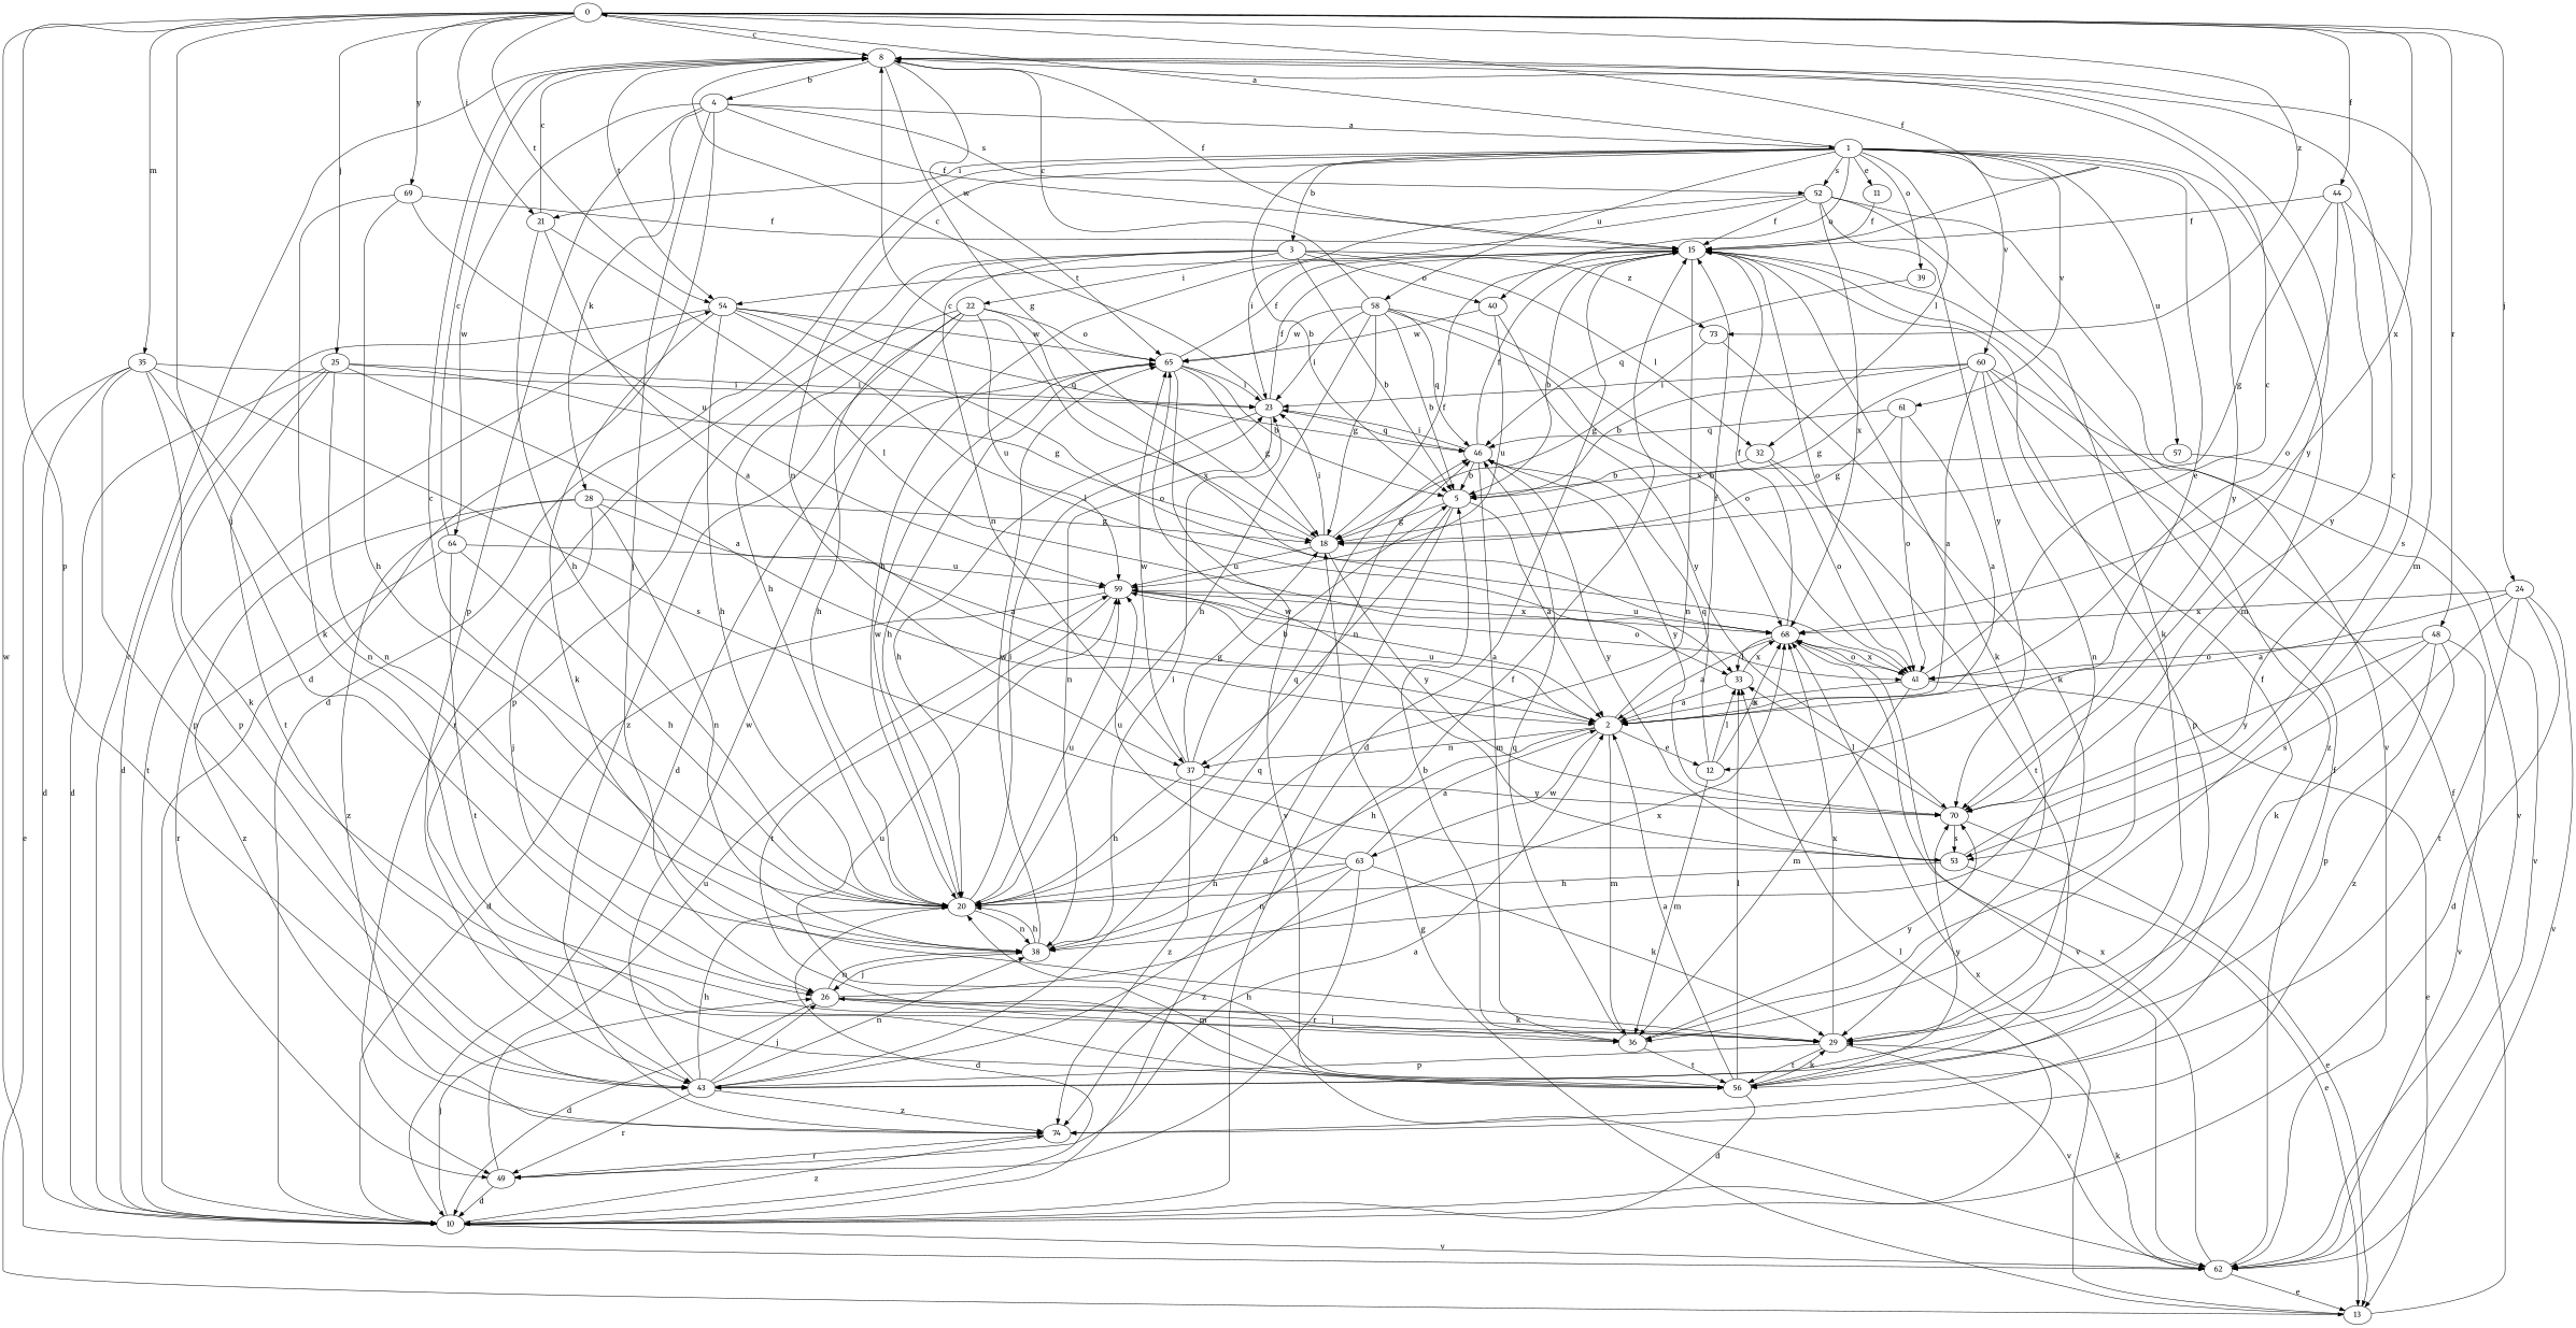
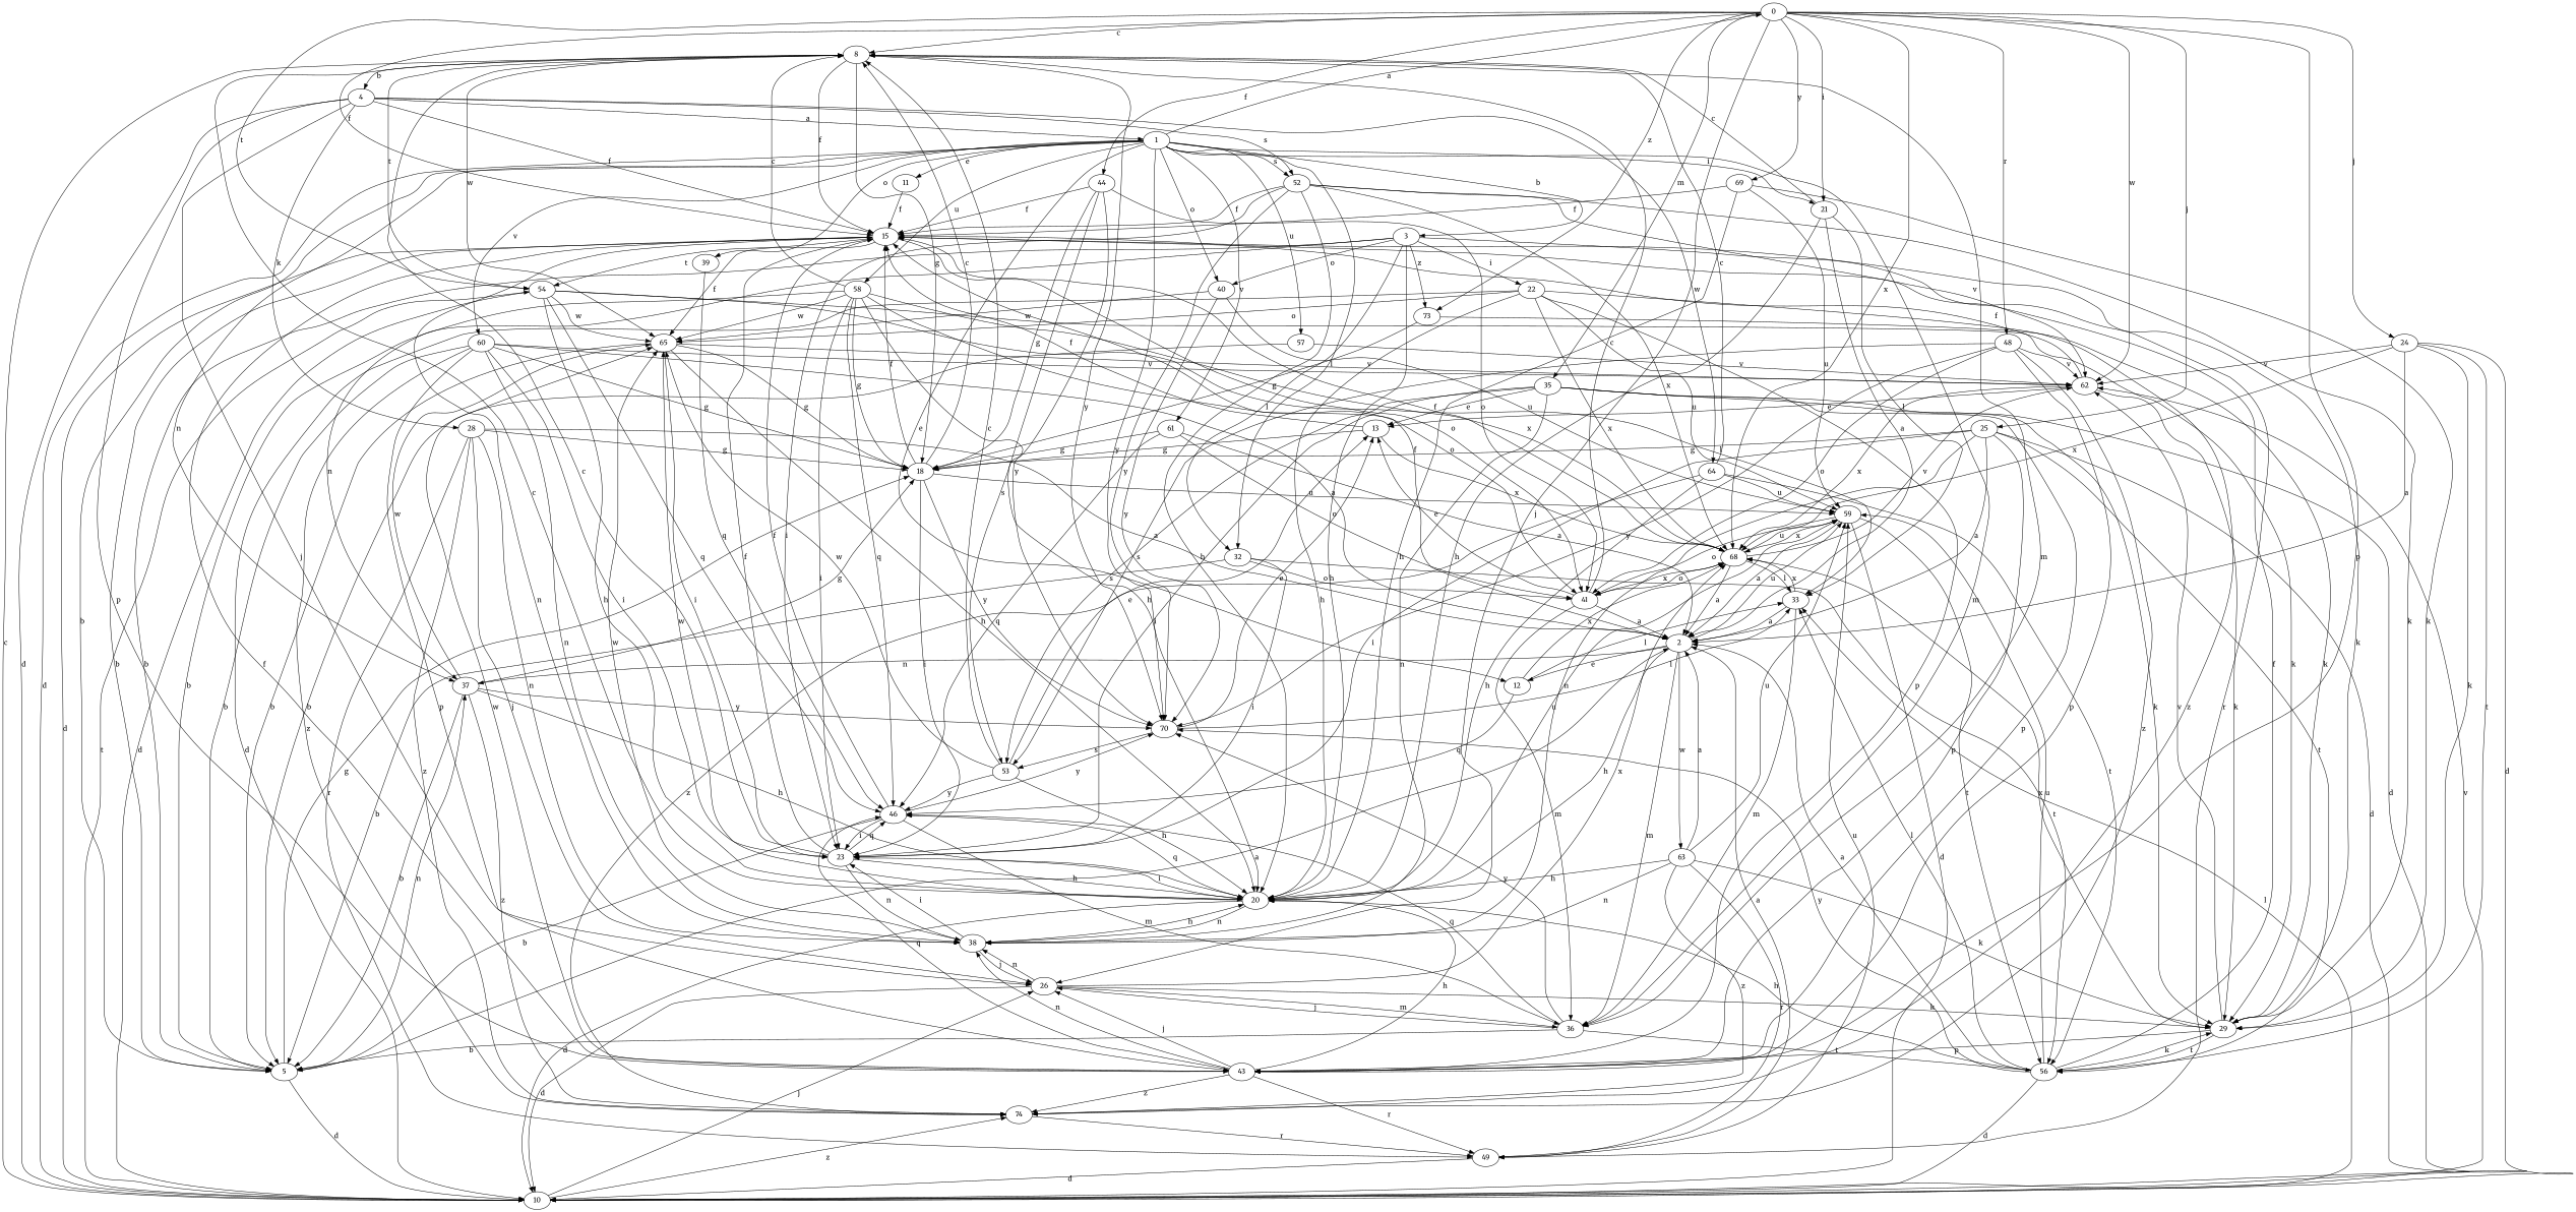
  strict digraph {
    fontname=Merriweather
    node [fontname=Merriweather]
    edge [fontname=Merriweather]
    0
    8
    n3 [label=44]
    15
    21
    24
    25
    26
    35
    43
    48
    54
    68
    69
    73
    62
    4
    36
    70
    18
    65
    41
    53
    5
    10
    29
    38
    2
    20
    33
    56
    23
    13
    49
    74
    46
    63
    59
    1
    3
    11
    12
    32
    37
    39
    40
    52
    57
    58
    60
    61
    22
    28
    64
    0 -> 8 [label=c]
    0 -> n3 [label=f]
    0 -> 15 [label=f]
    0 -> 21 [label=i]
    0 -> 24 [label=j]
    0 -> 25 [label=j]
    0 -> 26 [label=j]
    0 -> 35 [label=m]
    0 -> 43 [label=p]
    0 -> 48 [label=r]
    0 -> 54 [label=t]
    0 -> 68 [label=x]
    0 -> 69 [label=y]
    0 -> 73 [label=z]
    0 -> 62 [label=w]
    8 -> 15 [label=f]
    8 -> 54 [label=t]
    8 -> 4 [label=b]
    8 -> 36 [label=m]
    8 -> 70 [label=y]
    8 -> 18 [label=g]
    8 -> 65 [label=w]
    n3 -> 15 [label=f]
    n3 -> 70 [label=y]
    n3 -> 18 [label=g]
    n3 -> 41 [label=o]
    n3 -> 53 [label=s]
    15 -> 54 [label=t]
    15 -> 41 [label=o]
    15 -> 5 [label=b]
    15 -> 10 [label=d]
    15 -> 29 [label=k]
    15 -> 38 [label=n]
    21 -> 8 [label=c]
    21 -> 2 [label=a]
    21 -> 20 [label=h]
    21 -> 33 [label=l]
    24 -> 68 [label=x]
    24 -> 62 [label=v]
    24 -> 10 [label=d]
    24 -> 29 [label=k]
    24 -> 2 [label=a]
    24 -> 56 [label=t]
    25 -> 43 [label=p]
    25 -> 18 [label=g]
    25 -> 10 [label=d]
    25 -> 38 [label=n]
    25 -> 2 [label=a]
    25 -> 56 [label=t]
    25 -> 23 [label=i]
    26 -> 68 [label=x]
    26 -> 36 [label=m]
    26 -> 10 [label=d]
    26 -> 29 [label=k]
    26 -> 38 [label=n]
    35 -> 43 [label=p]
    35 -> 53 [label=s]
    35 -> 10 [label=d]
    35 -> 29 [label=k]
    35 -> 38 [label=n]
    35 -> 23 [label=i]
    35 -> 13 [label=e]
    43 -> 15 [label=f]
    43 -> 26 [label=j]
    43 -> 65 [label=w]
    43 -> 38 [label=n]
    43 -> 20 [label=h]
    43 -> 49 [label=r]
    43 -> 74 [label=z]
    43 -> 46 [label=q]
    48 -> 43 [label=p]
    48 -> 62 [label=v]
    48 -> 70 [label=y]
    48 -> 41 [label=o]
    48 -> 53 [label=s]
    48 -> 74 [label=z]
    54 -> 65 [label=w]
-   54 -> 41 [label=o]
    54 -> 10 [label=d]
    54 -> 29 [label=k]
    54 -> 20 [label=h]
    54 -> 33 [label=l]
    54 -> 46 [label=q]
    68 -> 15 [label=f]
    68 -> 62 [label=v]
    68 -> 41 [label=o]
    68 -> 2 [label=a]
    68 -> 33 [label=l]
    68 -> 59 [label=u]
    69 -> 15 [label=f]
    69 -> 29 [label=k]
    69 -> 20 [label=h]
    69 -> 59 [label=u]
    73 -> 18 [label=g]
    73 -> 29 [label=k]
    62 -> 15 [label=f]
    62 -> 68 [label=x]
    62 -> 29 [label=k]
    62 -> 13 [label=e]
    4 -> 15 [label=f]
    4 -> 26 [label=j]
    4 -> 43 [label=p]
    4 -> 10 [label=d]
    4 -> 1 [label=a]
    4 -> 52 [label=s]
    4 -> 28 [label=k]
    4 -> 64 [label=w]
    36 -> 26 [label=j]
    36 -> 70 [label=y]
    36 -> 5 [label=b]
    36 -> 56 [label=t]
    36 -> 46 [label=q]
    70 -> 53 [label=s]
    70 -> 33 [label=l]
    70 -> 13 [label=e]
    18 -> 8 [label=c]
    18 -> 15 [label=f]
    18 -> 70 [label=y]
    18 -> 23 [label=i]
    18 -> 59 [label=u]
-   65 -> 15 [label=f]
+   15 -> 65 [label=f]
    65 -> 62 [label=v]
    65 -> 18 [label=g]
    65 -> 5 [label=b]
    65 -> 20 [label=h]
    65 -> 23 [label=i]
    41 -> 8 [label=c]
    41 -> 68 [label=x]
    41 -> 36 [label=m]
    41 -> 2 [label=a]
    41 -> 13 [label=e]
    53 -> 8 [label=c]
    53 -> 65 [label=w]
    53 -> 20 [label=h]
    53 -> 13 [label=e]
    53 -> 46 [label=y]
    5 -> 18 [label=g]
    5 -> 10 [label=d]
    5 -> 2 [label=a]
    5 -> 37 [label=n]
    10 -> 8 [label=c]
    10 -> 26 [label=j]
    10 -> 54 [label=t]
    10 -> 62 [label=v]
    10 -> 33 [label=l]
    10 -> 74 [label=z]
    29 -> 43 [label=p]
    29 -> 68 [label=x]
    29 -> 62 [label=v]
    29 -> 56 [label=t]
    38 -> 26 [label=j]
    38 -> 65 [label=w]
    38 -> 20 [label=h]
    38 -> 23 [label=i]
    2 -> 15 [label=f]
    2 -> 36 [label=m]
    2 -> 20 [label=h]
    2 -> 63 [label=w]
    2 -> 59 [label=u]
    2 -> 12 [label=e]
    2 -> 37 [label=n]
    20 -> 8 [label=c]
    20 -> 65 [label=w]
    20 -> 10 [label=d]
    20 -> 38 [label=n]
    20 -> 23 [label=i]
    20 -> 46 [label=q]
    20 -> 59 [label=u]
    33 -> 68 [label=x]
    33 -> 2 [label=a]
    56 -> 15 [label=f]
    56 -> 70 [label=y]
    56 -> 10 [label=d]
    56 -> 29 [label=k]
    56 -> 2 [label=a]
    56 -> 20 [label=h]
    56 -> 33 [label=l]
    56 -> 59 [label=u]
    23 -> 8 [label=c]
    23 -> 15 [label=f]
    23 -> 38 [label=n]
    23 -> 20 [label=h]
    23 -> 46 [label=q]
    13 -> 15 [label=f]
    13 -> 68 [label=x]
    13 -> 18 [label=g]
    49 -> 10 [label=d]
    49 -> 2 [label=a]
    49 -> 59 [label=u]
    74 -> 49 [label=r]
    46 -> 15 [label=f]
    46 -> 36 [label=m]
    46 -> 70 [label=y]
    46 -> 5 [label=b]
    46 -> 23 [label=i]
    63 -> 29 [label=k]
    63 -> 38 [label=n]
    63 -> 2 [label=a]
    63 -> 20 [label=h]
    63 -> 49 [label=r]
    63 -> 74 [label=z]
    63 -> 59 [label=u]
    59 -> 68 [label=x]
    59 -> 41 [label=o]
    59 -> 10 [label=d]
    59 -> 2 [label=a]
    59 -> 56 [label=t]
    1 -> 0 [label=a]
    1 -> 21 [label=i]
    1 -> 36 [label=m]
    1 -> 70 [label=y]
    1 -> 5 [label=b]
    1 -> 10 [label=d]
    1 -> 3 [label=b]
    1 -> 11 [label=e]
    1 -> 12 [label=e]
    1 -> 32 [label=l]
    1 -> 37 [label=n]
    1 -> 39 [label=o]
    1 -> 40 [label=o]
    1 -> 52 [label=s]
    1 -> 57 [label=u]
    1 -> 58 [label=u]
    1 -> 60 [label=v]
    1 -> 61 [label=v]
    3 -> 73 [label=z]
    3 -> 5 [label=b]
    3 -> 20 [label=h]
    3 -> 49 [label=r]
    3 -> 32 [label=l]
    3 -> 37 [label=n]
    3 -> 40 [label=o]
    3 -> 22 [label=i]
    11 -> 15 [label=f]
    12 -> 68 [label=x]
-   12 -> 36 [label=m]
+   33 -> 36 [label=m]
    12 -> 33 [label=l]
    12 -> 46 [label=q]
    32 -> 41 [label=o]
    32 -> 5 [label=b]
    32 -> 56 [label=t]
+   32 -> 23 [label=i]
    37 -> 70 [label=y]
    37 -> 18 [label=g]
    37 -> 65 [label=w]
    37 -> 5 [label=b]
    37 -> 20 [label=h]
    37 -> 74 [label=z]
    39 -> 46 [label=q]
    40 -> 70 [label=y]
    40 -> 65 [label=w]
    40 -> 59 [label=u]
    52 -> 15 [label=f]
    52 -> 68 [label=x]
    52 -> 62 [label=v]
    52 -> 70 [label=y]
    52 -> 29 [label=k]
    52 -> 20 [label=h]
    52 -> 23 [label=i]
    57 -> 62 [label=v]
    57 -> 5 [label=b]
    58 -> 8 [label=c]
    58 -> 68 [label=x]
    58 -> 18 [label=g]
    58 -> 65 [label=w]
    58 -> 41 [label=o]
    58 -> 5 [label=b]
    58 -> 20 [label=h]
    58 -> 23 [label=i]
    58 -> 46 [label=q]
    60 -> 43 [label=p]
    60 -> 62 [label=v]
    60 -> 18 [label=g]
    60 -> 5 [label=b]
    60 -> 38 [label=n]
    60 -> 2 [label=a]
    60 -> 23 [label=i]
    60 -> 74 [label=z]
    61 -> 18 [label=g]
    61 -> 41 [label=o]
    61 -> 2 [label=a]
    61 -> 46 [label=q]
    22 -> 43 [label=p]
    22 -> 68 [label=x]
    22 -> 65 [label=o]
    22 -> 10 [label=d]
    22 -> 20 [label=h]
    22 -> 74 [label=z]
    22 -> 59 [label=u]
    28 -> 26 [label=j]
    28 -> 18 [label=g]
    28 -> 38 [label=n]
    28 -> 2 [label=a]
    28 -> 49 [label=r]
    28 -> 74 [label=z]
    64 -> 8 [label=c]
    64 -> 20 [label=h]
    64 -> 56 [label=t]
    64 -> 74 [label=z]
    64 -> 59 [label=u]
  }
